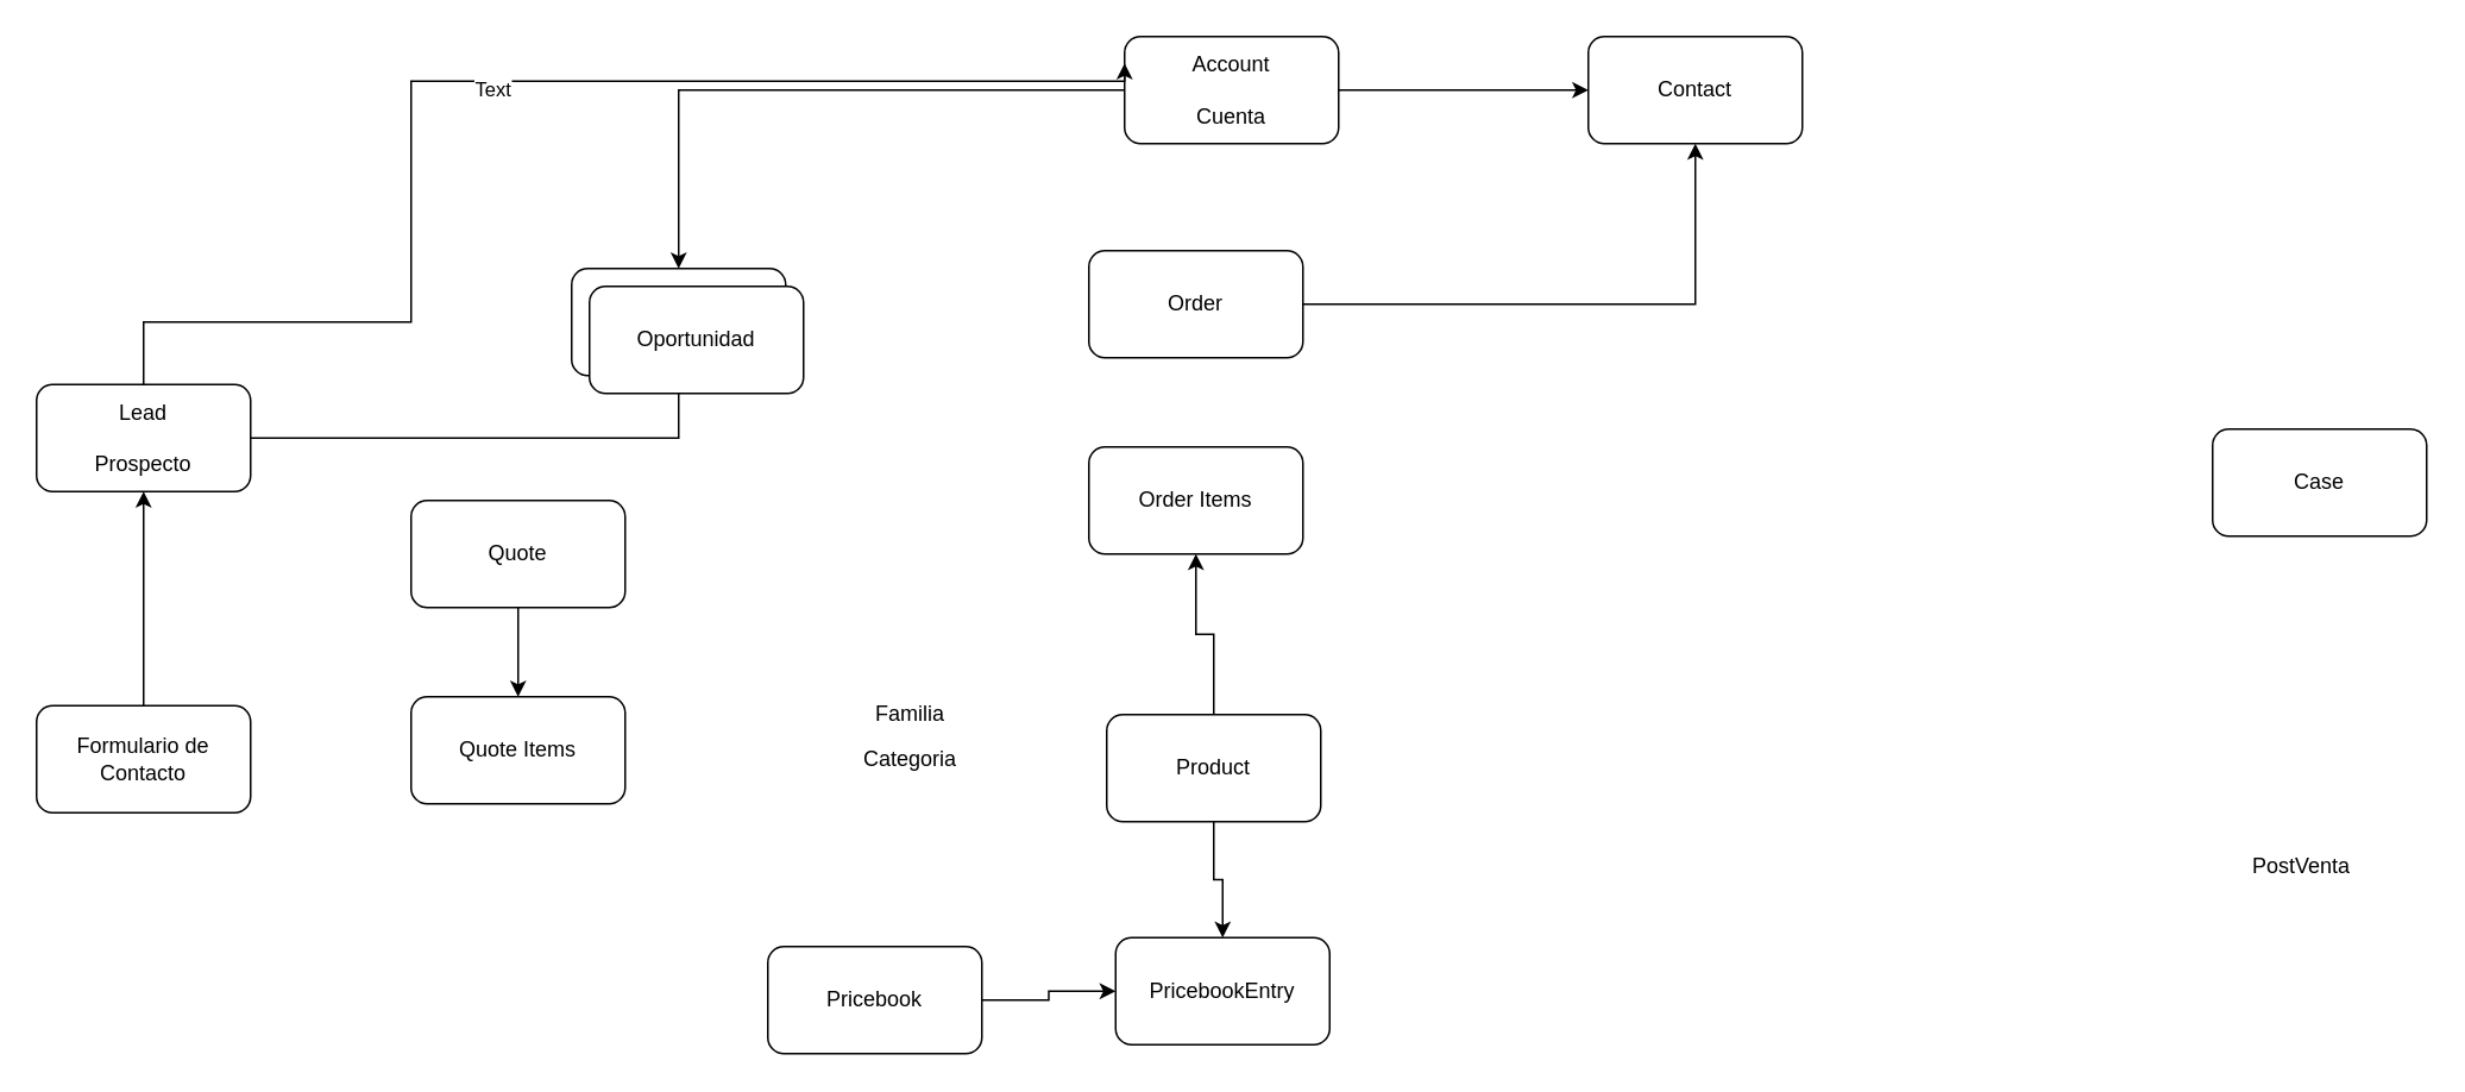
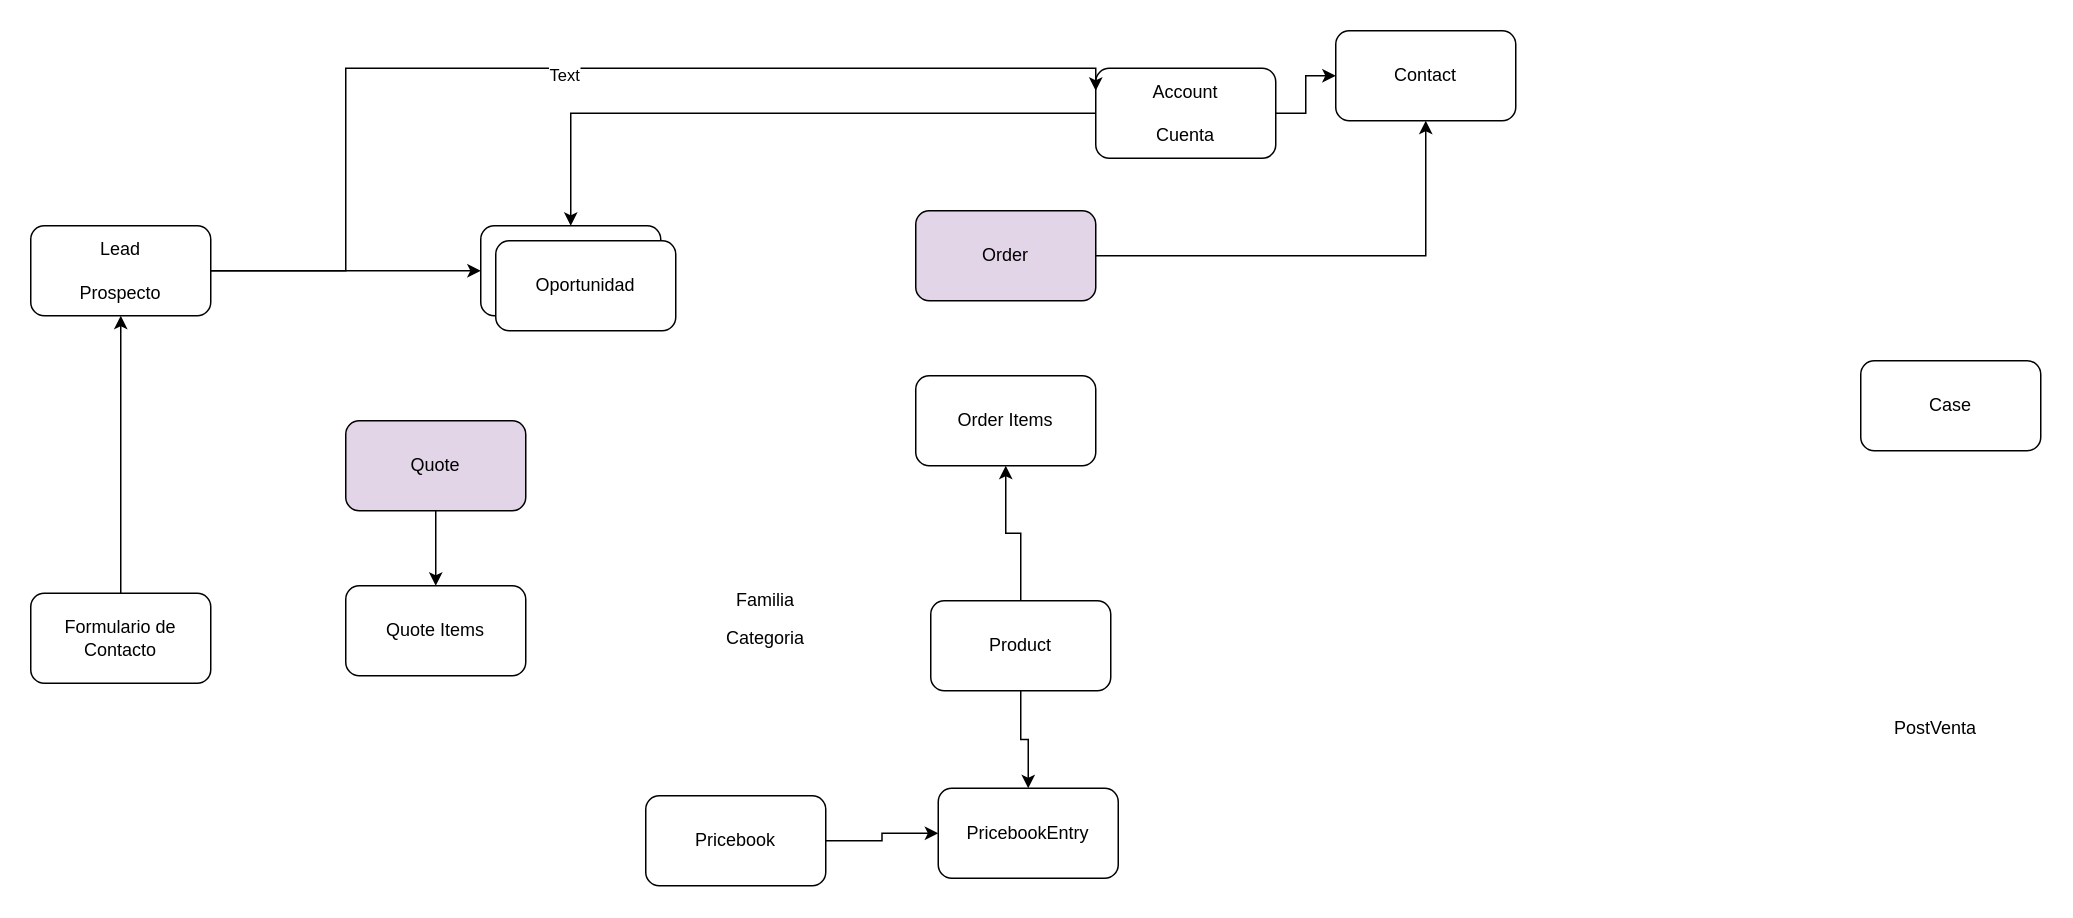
  <mxCell id="0" />
  <mxCell id="1" parent="0" />
  <mxCell id="2" style="edgeStyle=orthogonalEdgeStyle;rounded=0;orthogonalLoop=1;jettySize=auto;html=1;" edge="1" parent="1" source="4" target="14"><mxGeometry relative="1" as="geometry" /></mxCell>
  <mxCell id="3" style="edgeStyle=orthogonalEdgeStyle;rounded=0;orthogonalLoop=1;jettySize=auto;html=1;" edge="1" parent="1" source="4" target="5"><mxGeometry relative="1" as="geometry" /></mxCell>
- <mxCell id="4" value="Account&lt;br&gt;&lt;br&gt;Cuenta" style="rounded=1;whiteSpace=wrap;html=1;" vertex="1" parent="1"><mxGeometry x="630" y="20" width="120" height="60" as="geometry" /></mxCell>
+ <mxCell id="4" value="Account&lt;br&gt;&lt;br&gt;Cuenta" style="rounded=1;whiteSpace=wrap;html=1;" vertex="1" parent="1"><mxGeometry x="730" y="45" width="120" height="60" as="geometry" /></mxCell>
  <mxCell id="5" value="Contact" style="rounded=1;whiteSpace=wrap;html=1;" vertex="1" parent="1"><mxGeometry x="890" y="20" width="120" height="60" as="geometry" /></mxCell>
  <mxCell id="6" value="Case" style="rounded=1;whiteSpace=wrap;html=1;" vertex="1" parent="1"><mxGeometry x="1240" y="240" width="120" height="60" as="geometry" /></mxCell>
  <mxCell id="7" value="Order Items" style="rounded=1;whiteSpace=wrap;html=1;" vertex="1" parent="1"><mxGeometry x="610" y="250" width="120" height="60" as="geometry" /></mxCell>
  <mxCell id="8" value="Familia" style="text;html=1;align=center;verticalAlign=middle;whiteSpace=wrap;rounded=0;" vertex="1" parent="1"><mxGeometry x="480" y="385" width="60" height="30" as="geometry" /></mxCell>
  <mxCell id="9" value="PostVenta" style="text;html=1;align=center;verticalAlign=middle;whiteSpace=wrap;rounded=0;" vertex="1" parent="1"><mxGeometry x="1260" y="470" width="60" height="30" as="geometry" /></mxCell>
  <mxCell id="10" style="edgeStyle=orthogonalEdgeStyle;rounded=0;orthogonalLoop=1;jettySize=auto;html=1;" edge="1" parent="1" source="13" target="14"><mxGeometry relative="1" as="geometry" /></mxCell>
  <mxCell id="11" style="edgeStyle=orthogonalEdgeStyle;rounded=0;orthogonalLoop=1;jettySize=auto;html=1;entryX=0;entryY=0.25;entryDx=0;entryDy=0;" edge="1" parent="1" source="13" target="4"><mxGeometry relative="1" as="geometry"><Array as="points"><mxPoint x="230" y="180" /><mxPoint x="230" y="45" /></Array></mxGeometry></mxCell>
  <mxCell id="12" value="Text" style="edgeLabel;html=1;align=center;verticalAlign=middle;resizable=0;points=[];" vertex="1" connectable="0" parent="11"><mxGeometry x="0.001" y="-4" relative="1" as="geometry"><mxPoint as="offset" /></mxGeometry></mxCell>
- <mxCell id="13" value="Lead&lt;br&gt;&lt;br&gt;Prospecto" style="rounded=1;whiteSpace=wrap;html=1;" vertex="1" parent="1"><mxGeometry x="20" y="215" width="120" height="60" as="geometry" /></mxCell>
+ <mxCell id="13" value="Lead&lt;br&gt;&lt;br&gt;Prospecto" style="rounded=1;whiteSpace=wrap;html=1;" vertex="1" parent="1"><mxGeometry x="20" y="150" width="120" height="60" as="geometry" /></mxCell>
  <mxCell id="14" value="Oportunidad" style="rounded=1;whiteSpace=wrap;html=1;" vertex="1" parent="1"><mxGeometry x="320" y="150" width="120" height="60" as="geometry" /></mxCell>
  <mxCell id="15" style="edgeStyle=orthogonalEdgeStyle;rounded=0;orthogonalLoop=1;jettySize=auto;html=1;" edge="1" parent="1" source="16" target="13"><mxGeometry relative="1" as="geometry" /></mxCell>
  <mxCell id="16" value="Formulario de Contacto" style="rounded=1;whiteSpace=wrap;html=1;" vertex="1" parent="1"><mxGeometry x="20" y="395" width="120" height="60" as="geometry" /></mxCell>
  <mxCell id="17" style="edgeStyle=orthogonalEdgeStyle;rounded=0;orthogonalLoop=1;jettySize=auto;html=1;" edge="1" parent="1" source="18" target="5"><mxGeometry relative="1" as="geometry" /></mxCell>
- <mxCell id="18" value="Order" style="rounded=1;whiteSpace=wrap;html=1;" vertex="1" parent="1"><mxGeometry x="610" y="140" width="120" height="60" as="geometry" /></mxCell>
+ <mxCell id="18" value="Order" style="rounded=1;whiteSpace=wrap;html=1;fillColor=#e1d5e7;" vertex="1" parent="1"><mxGeometry x="610" y="140" width="120" height="60" as="geometry" /></mxCell>
  <mxCell id="19" value="Oportunidad" style="rounded=1;whiteSpace=wrap;html=1;" vertex="1" parent="1"><mxGeometry x="330" y="160" width="120" height="60" as="geometry" /></mxCell>
  <mxCell id="20" style="edgeStyle=orthogonalEdgeStyle;rounded=0;orthogonalLoop=1;jettySize=auto;html=1;" edge="1" parent="1" source="22" target="7"><mxGeometry relative="1" as="geometry" /></mxCell>
  <mxCell id="21" style="edgeStyle=orthogonalEdgeStyle;rounded=0;orthogonalLoop=1;jettySize=auto;html=1;" edge="1" parent="1" source="22" target="26"><mxGeometry relative="1" as="geometry" /></mxCell>
  <mxCell id="22" value="Product" style="rounded=1;whiteSpace=wrap;html=1;" vertex="1" parent="1"><mxGeometry x="620" y="400" width="120" height="60" as="geometry" /></mxCell>
  <mxCell id="23" value="Categoria" style="text;html=1;align=center;verticalAlign=middle;whiteSpace=wrap;rounded=0;" vertex="1" parent="1"><mxGeometry x="480" y="410" width="60" height="30" as="geometry" /></mxCell>
  <mxCell id="24" style="edgeStyle=orthogonalEdgeStyle;rounded=0;orthogonalLoop=1;jettySize=auto;html=1;" edge="1" parent="1" source="25" target="26"><mxGeometry relative="1" as="geometry" /></mxCell>
  <mxCell id="25" value="Pricebook" style="rounded=1;whiteSpace=wrap;html=1;" vertex="1" parent="1"><mxGeometry x="430" y="530" width="120" height="60" as="geometry" /></mxCell>
  <mxCell id="26" value="PricebookEntry" style="rounded=1;whiteSpace=wrap;html=1;" vertex="1" parent="1"><mxGeometry x="625" y="525" width="120" height="60" as="geometry" /></mxCell>
  <mxCell id="27" value="Quote Items" style="rounded=1;whiteSpace=wrap;html=1;" vertex="1" parent="1"><mxGeometry x="230" y="390" width="120" height="60" as="geometry" /></mxCell>
  <mxCell id="28" style="edgeStyle=orthogonalEdgeStyle;rounded=0;orthogonalLoop=1;jettySize=auto;html=1;" edge="1" parent="1" source="29" target="27"><mxGeometry relative="1" as="geometry" /></mxCell>
- <mxCell id="29" value="Quote" style="rounded=1;whiteSpace=wrap;html=1;" vertex="1" parent="1"><mxGeometry x="230" y="280" width="120" height="60" as="geometry" /></mxCell>
+ <mxCell id="29" value="Quote" style="rounded=1;whiteSpace=wrap;html=1;fillColor=#e1d5e7;" vertex="1" parent="1"><mxGeometry x="230" y="280" width="120" height="60" as="geometry" /></mxCell>
